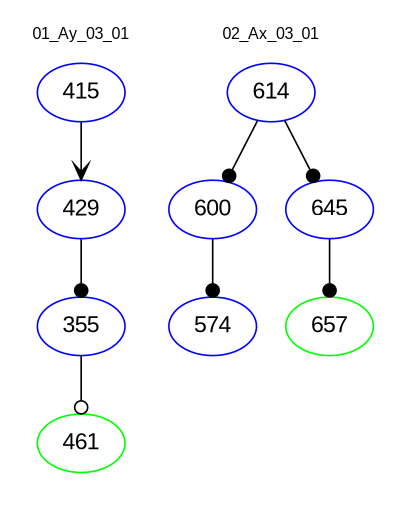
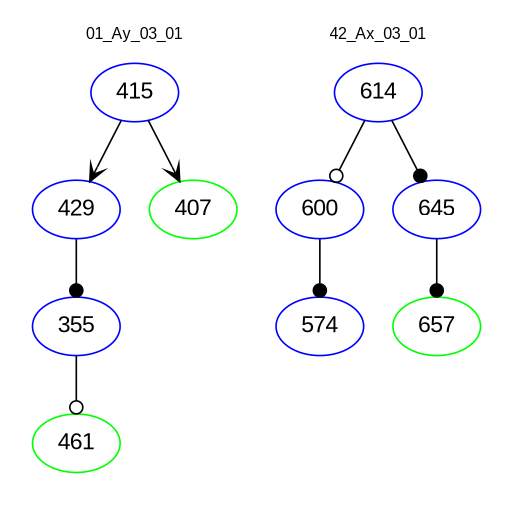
  digraph {
    fontname="Liberation Sans"
    node [color=blue fontname="Liberation Sans"]
    edge [arrowhead=dot color=black fontname="Liberation Sans"]
    n1 [label=429]
    n2 [label=415]
    n3 [label=355]
+   n4 [color=green label=407]
    n5 [color=green label=461]
    n6 [label=614]
    n7 [label=600]
    n8 [label=645]
    n9 [label=574]
    n10 [color=green label=657]
    subgraph cluster_1 {
      color=white
      fontsize=10
      label="01_Ay_03_01"
      n1
      n2
      n3
+     n4
      n5
    }
    subgraph cluster_2 {
      color=white
      fontsize=10
-     label="02_Ax_03_01"
+     label="42_Ax_03_01"
      n6
      n7
      n8
      n9
      n10
    }
    n1 -> n3
    n2 -> n1 [arrowhead=vee]
+   n2 -> n4 [arrowhead=vee]
    n3 -> n5 [arrowhead=odot]
-   n6 -> n7
+   n6 -> n7 [arrowhead=odot]
    n6 -> n8
    n7 -> n9
    n8 -> n10
  }
